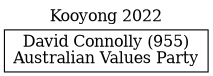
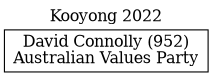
  digraph {
    label="Kooyong 2022"
    labelloc=t
    mclimit=10
-   n1 [label="David Connolly (955)\nAustralian Values Party" shape=box]
+   n1 [label="David Connolly (952)\nAustralian Values Party" shape=box]
  }
